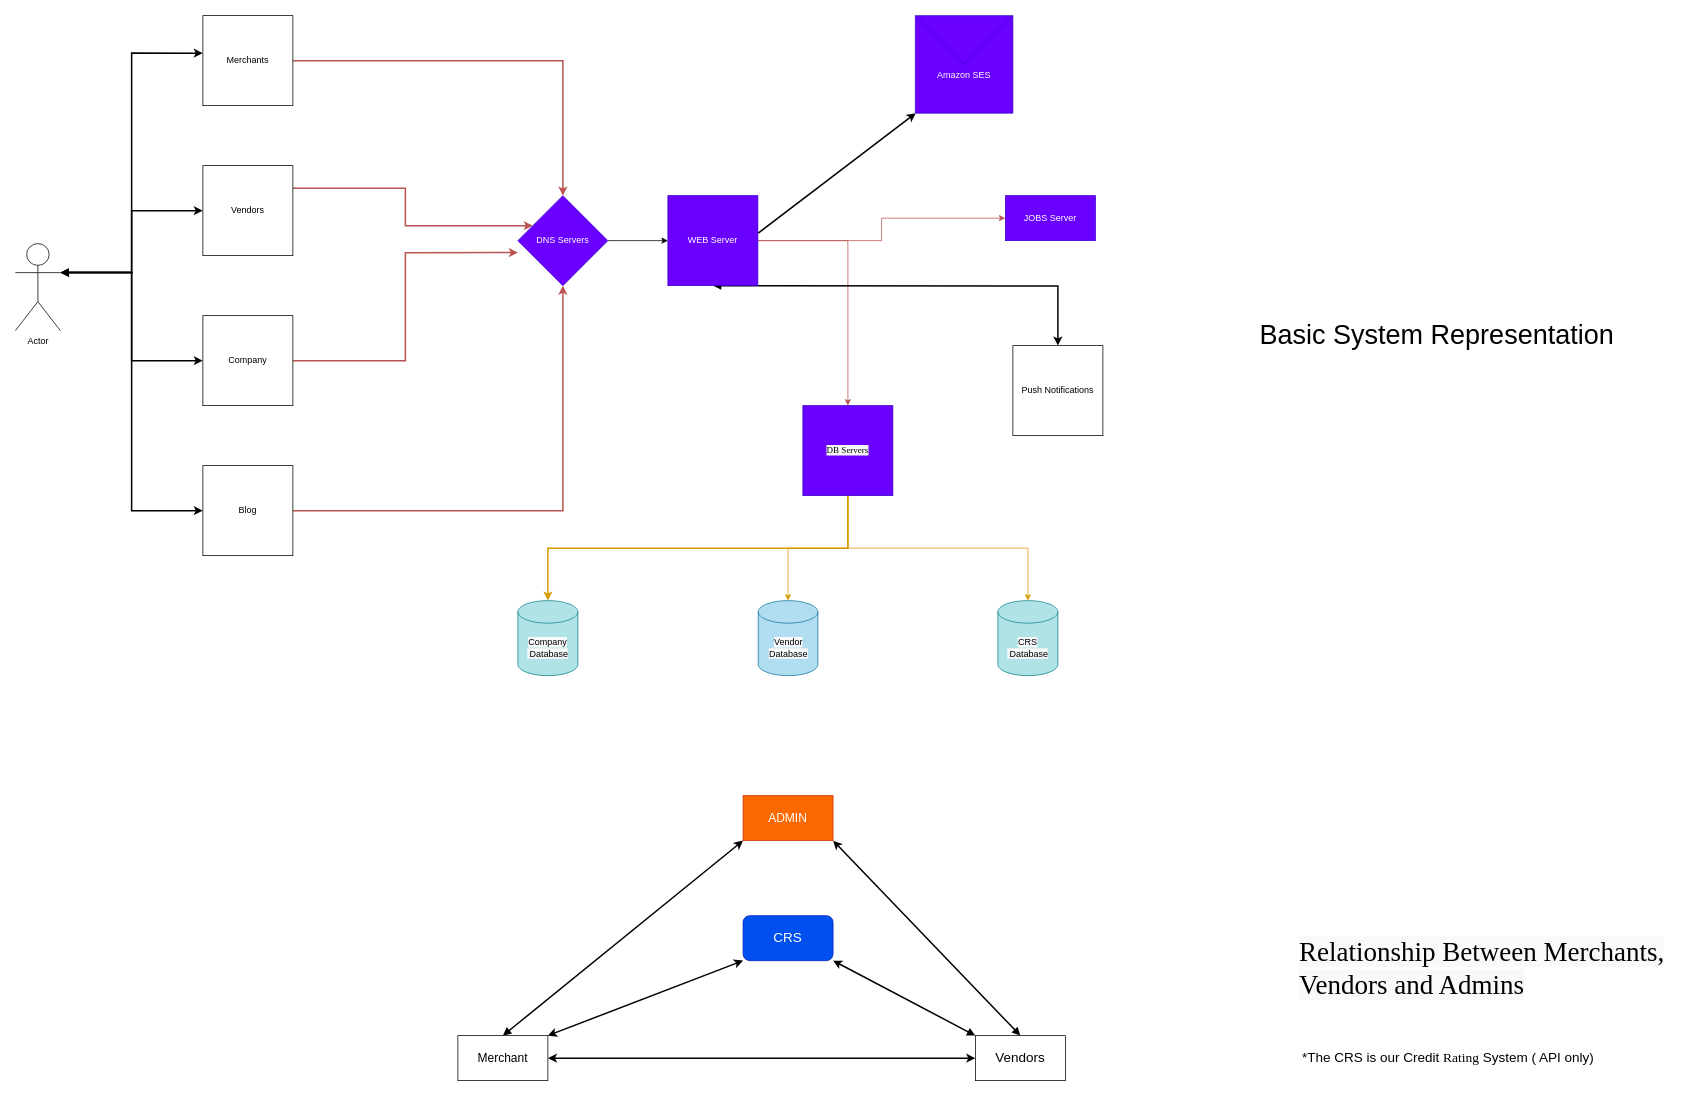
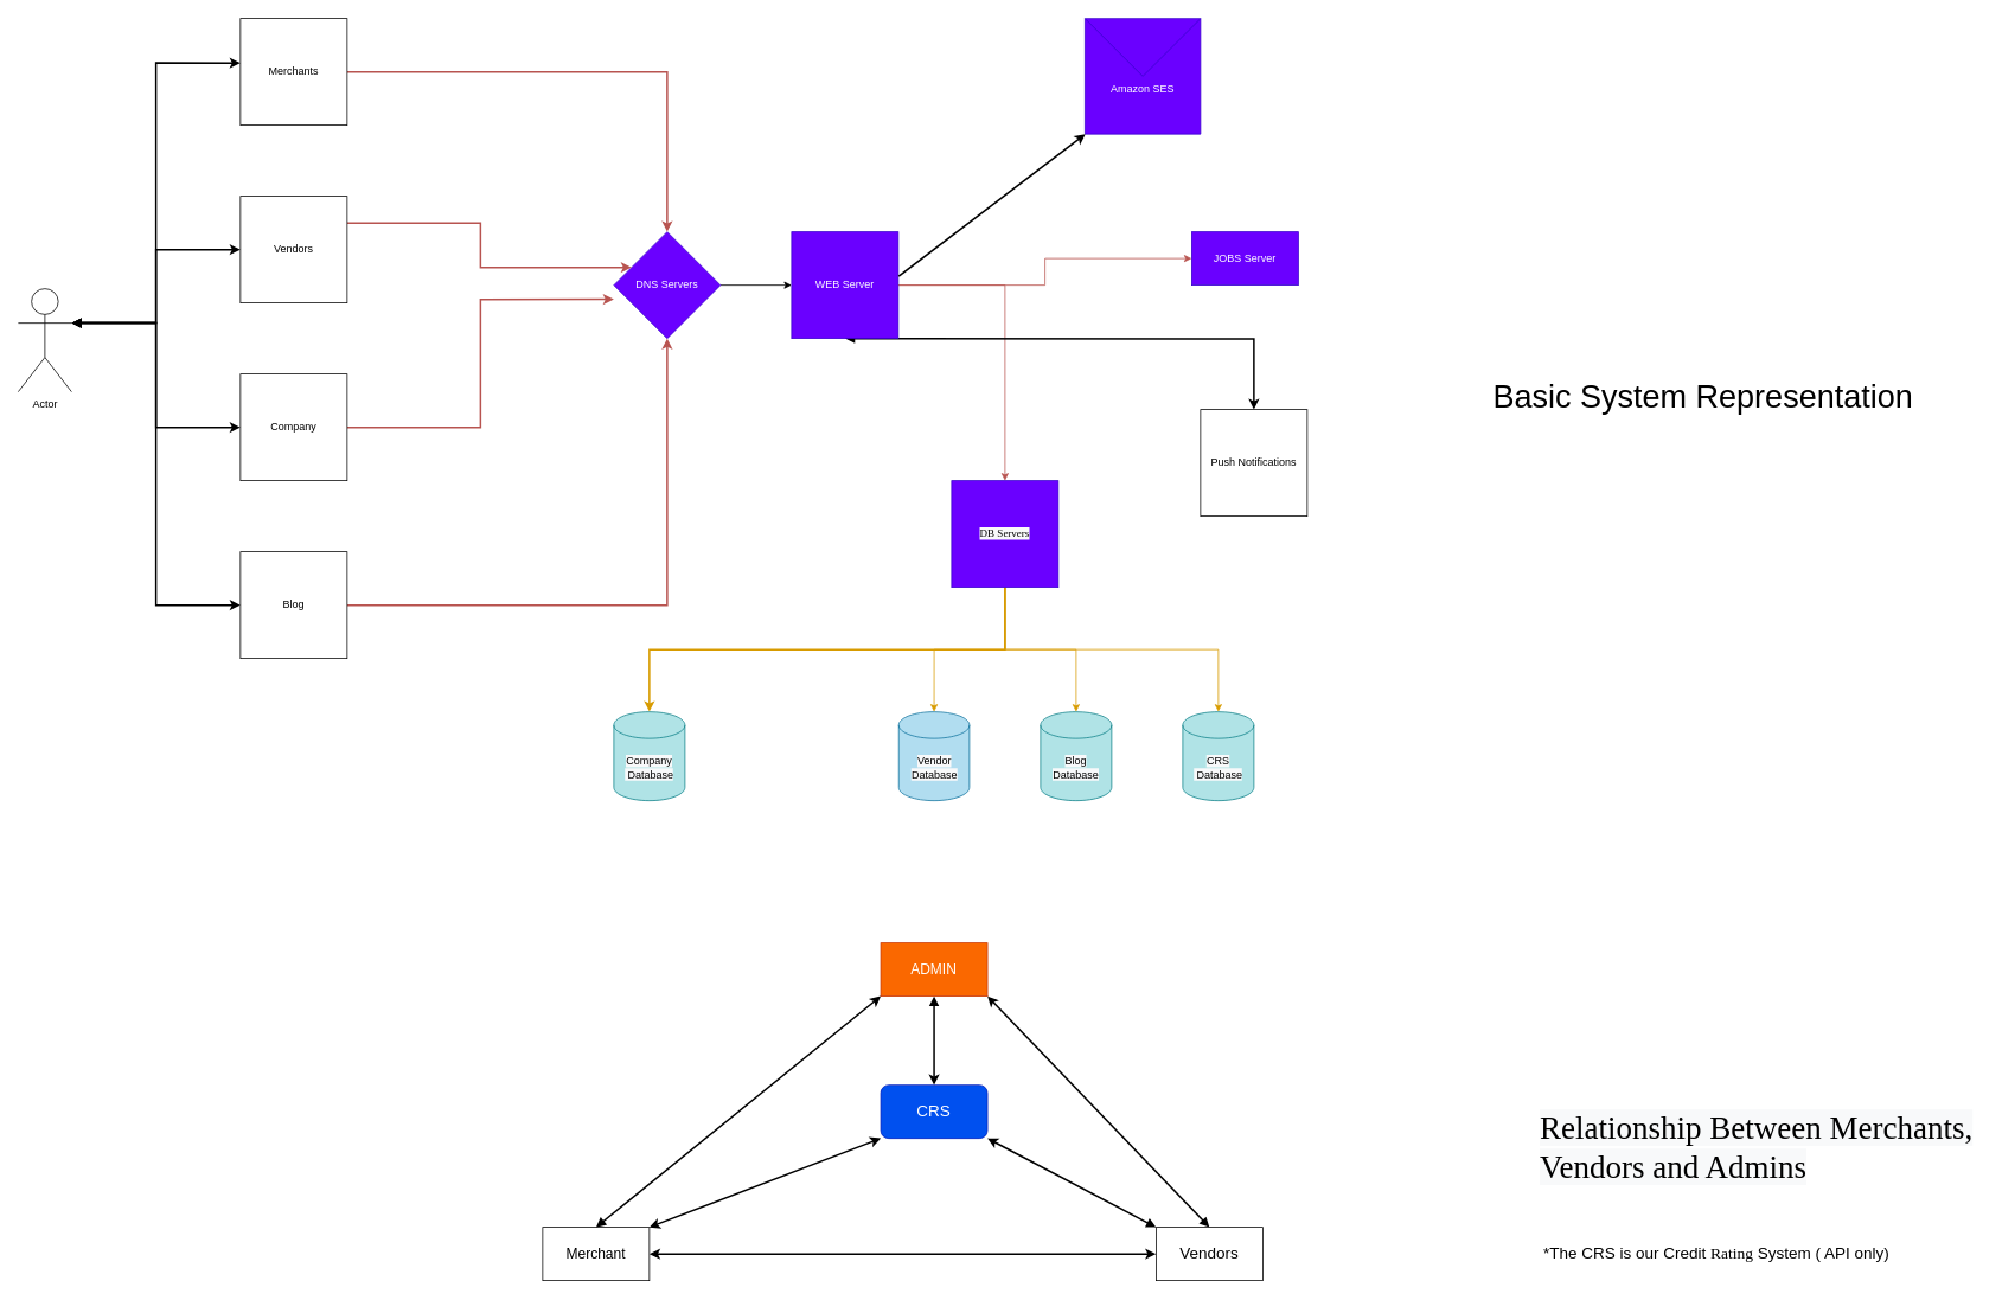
  <mxCell id="0" />
  <mxCell id="1" parent="0" />
  <mxCell id="2" value="" style="edgeStyle=orthogonalEdgeStyle;rounded=0;orthogonalLoop=1;jettySize=auto;html=1;" edge="1" parent="1" source="3" target="25"><mxGeometry relative="1" as="geometry" /></mxCell>
  <mxCell id="3" value="DNS Servers" style="rhombus;whiteSpace=wrap;html=1;fillColor=#6a00ff;strokeColor=#3700CC;fontColor=#ffffff;" vertex="1" parent="1"><mxGeometry x="690" y="260" width="120" height="120" as="geometry" /></mxCell>
  <mxCell id="4" style="edgeStyle=orthogonalEdgeStyle;rounded=0;orthogonalLoop=1;jettySize=auto;html=1;exitX=1;exitY=0.25;exitDx=0;exitDy=0;entryX=0;entryY=0.25;entryDx=0;entryDy=0;gradientColor=#ea6b66;fillColor=#f8cecc;strokeColor=#b85450;strokeWidth=2;" edge="1" parent="1" source="5" target="3"><mxGeometry relative="1" as="geometry" /></mxCell>
  <mxCell id="5" value="Vendors" style="whiteSpace=wrap;html=1;aspect=fixed;" vertex="1" parent="1"><mxGeometry x="270" y="220" width="120" height="120" as="geometry" /></mxCell>
  <mxCell id="6" value="" style="edgeStyle=orthogonalEdgeStyle;rounded=0;orthogonalLoop=1;jettySize=auto;html=1;exitX=1;exitY=0.5;exitDx=0;exitDy=0;entryX=0.5;entryY=0;entryDx=0;entryDy=0;gradientColor=#ea6b66;fillColor=#f8cecc;strokeColor=#b85450;strokeWidth=2;" edge="1" parent="1" source="7" target="3"><mxGeometry x="-0.185" relative="1" as="geometry"><mxPoint as="offset" /></mxGeometry></mxCell>
  <mxCell id="7" value="Merchants" style="whiteSpace=wrap;html=1;aspect=fixed;" vertex="1" parent="1"><mxGeometry x="270" y="20" width="120" height="120" as="geometry" /></mxCell>
  <mxCell id="8" style="edgeStyle=orthogonalEdgeStyle;rounded=0;orthogonalLoop=1;jettySize=auto;html=1;exitX=0.5;exitY=1;exitDx=0;exitDy=0;entryX=0.5;entryY=0;entryDx=0;entryDy=0;entryPerimeter=0;fillColor=#ffe6cc;strokeColor=#d79b00;strokeWidth=2;" edge="1" parent="1" source="12" target="16"><mxGeometry relative="1" as="geometry" /></mxCell>
  <mxCell id="9" style="edgeStyle=orthogonalEdgeStyle;rounded=0;orthogonalLoop=1;jettySize=auto;html=1;exitX=0.5;exitY=1;exitDx=0;exitDy=0;entryX=0.5;entryY=0;entryDx=0;entryDy=0;entryPerimeter=0;fillColor=#ffe6cc;strokeColor=#d79b00;" edge="1" parent="1" source="12" target="13"><mxGeometry relative="1" as="geometry" /></mxCell>
+ <mxCell id="10" style="edgeStyle=orthogonalEdgeStyle;rounded=0;orthogonalLoop=1;jettySize=auto;html=1;exitX=0.5;exitY=1;exitDx=0;exitDy=0;entryX=0.5;entryY=0;entryDx=0;entryDy=0;entryPerimeter=0;fillColor=#ffe6cc;strokeColor=#d79b00;" edge="1" parent="1" source="12" target="14"><mxGeometry relative="1" as="geometry" /></mxCell>
  <mxCell id="11" style="edgeStyle=orthogonalEdgeStyle;rounded=0;orthogonalLoop=1;jettySize=auto;html=1;exitX=0.5;exitY=1;exitDx=0;exitDy=0;entryX=0.5;entryY=0;entryDx=0;entryDy=0;entryPerimeter=0;fillColor=#ffe6cc;strokeColor=#d79b00;" edge="1" parent="1" source="12" target="15"><mxGeometry relative="1" as="geometry" /></mxCell>
  <mxCell id="12" value="&lt;span style=&quot;color: rgb(0 , 0 , 0) ; font-size: 12px ; font-style: normal ; font-weight: 400 ; letter-spacing: normal ; text-align: center ; text-indent: 0px ; text-transform: none ; word-spacing: 0px ; background-color: rgb(248 , 249 , 250) ; display: inline ; float: none&quot;&gt;&lt;font face=&quot;Verdana&quot;&gt;DB Servers&lt;/font&gt;&lt;br&gt;&lt;/span&gt;" style="whiteSpace=wrap;html=1;aspect=fixed;fillColor=#6a00ff;strokeColor=#3700CC;fontColor=#ffffff;" vertex="1" parent="1"><mxGeometry x="1070" y="540" width="120" height="120" as="geometry" /></mxCell>
  <mxCell id="13" value="&lt;span style=&quot;color: rgb(0 , 0 , 0) ; font-family: &amp;#34;helvetica&amp;#34; ; font-size: 12px ; font-style: normal ; font-weight: 400 ; letter-spacing: normal ; text-align: center ; text-indent: 0px ; text-transform: none ; word-spacing: 0px ; background-color: rgb(248 , 249 , 250) ; display: inline ; float: none&quot;&gt;Vendor Database&lt;/span&gt;" style="shape=cylinder3;whiteSpace=wrap;html=1;boundedLbl=1;backgroundOutline=1;size=15;fillColor=#b1ddf0;strokeColor=#10739e;" vertex="1" parent="1"><mxGeometry x="1010.5" y="800" width="79.5" height="100" as="geometry" /></mxCell>
+ <mxCell id="14" value="&lt;span style=&quot;color: rgb(0 , 0 , 0) ; font-family: &amp;#34;helvetica&amp;#34; ; font-size: 12px ; font-style: normal ; font-weight: 400 ; letter-spacing: normal ; text-align: center ; text-indent: 0px ; text-transform: none ; word-spacing: 0px ; background-color: rgb(248 , 249 , 250) ; display: inline ; float: none&quot;&gt;Blog Database&lt;/span&gt;" style="shape=cylinder3;whiteSpace=wrap;html=1;boundedLbl=1;backgroundOutline=1;size=15;fillColor=#b0e3e6;strokeColor=#0e8088;" vertex="1" parent="1"><mxGeometry x="1170" y="800" width="80" height="100" as="geometry" /></mxCell>
  <mxCell id="15" value="&lt;span style=&quot;color: rgb(0 , 0 , 0) ; font-family: &amp;#34;helvetica&amp;#34; ; font-size: 12px ; font-style: normal ; font-weight: 400 ; letter-spacing: normal ; text-align: center ; text-indent: 0px ; text-transform: none ; word-spacing: 0px ; background-color: rgb(248 , 249 , 250) ; display: inline ; float: none&quot;&gt;CRS&lt;br&gt;&amp;nbsp;Database&lt;/span&gt;" style="shape=cylinder3;whiteSpace=wrap;html=1;boundedLbl=1;backgroundOutline=1;size=15;fillColor=#b0e3e6;strokeColor=#0e8088;" vertex="1" parent="1"><mxGeometry x="1330" y="800" width="80" height="100" as="geometry" /></mxCell>
  <mxCell id="16" value="&lt;span style=&quot;color: rgb(0 , 0 , 0) ; font-family: &amp;#34;helvetica&amp;#34; ; font-size: 12px ; font-style: normal ; font-weight: 400 ; letter-spacing: normal ; text-align: center ; text-indent: 0px ; text-transform: none ; word-spacing: 0px ; background-color: rgb(248 , 249 , 250) ; display: inline ; float: none&quot;&gt;Company&lt;br&gt;&amp;nbsp;Database&lt;/span&gt;" style="shape=cylinder3;whiteSpace=wrap;html=1;boundedLbl=1;backgroundOutline=1;size=15;fillColor=#b0e3e6;strokeColor=#0e8088;" vertex="1" parent="1"><mxGeometry x="690" y="800" width="80" height="100" as="geometry" /></mxCell>
  <mxCell id="17" style="edgeStyle=orthogonalEdgeStyle;rounded=0;orthogonalLoop=1;jettySize=auto;html=1;exitX=1;exitY=0.5;exitDx=0;exitDy=0;entryX=0;entryY=0.633;entryDx=0;entryDy=0;entryPerimeter=0;gradientColor=#ea6b66;fillColor=#f8cecc;strokeColor=#b85450;strokeWidth=2;" edge="1" parent="1" source="18" target="3"><mxGeometry relative="1" as="geometry" /></mxCell>
  <mxCell id="18" value="Company" style="whiteSpace=wrap;html=1;aspect=fixed;" vertex="1" parent="1"><mxGeometry x="270" y="420" width="120" height="120" as="geometry" /></mxCell>
  <mxCell id="19" style="edgeStyle=orthogonalEdgeStyle;rounded=0;orthogonalLoop=1;jettySize=auto;html=1;exitX=1;exitY=0.5;exitDx=0;exitDy=0;entryX=0.5;entryY=1;entryDx=0;entryDy=0;fillColor=#f8cecc;gradientColor=#ea6b66;strokeColor=#b85450;strokeWidth=2;" edge="1" parent="1" source="20" target="3"><mxGeometry relative="1" as="geometry" /></mxCell>
  <mxCell id="20" value="Blog" style="whiteSpace=wrap;html=1;aspect=fixed;" vertex="1" parent="1"><mxGeometry x="270" y="620" width="120" height="120" as="geometry" /></mxCell>
  <mxCell id="21" style="edgeStyle=orthogonalEdgeStyle;rounded=0;orthogonalLoop=1;jettySize=auto;html=1;exitX=1;exitY=0.5;exitDx=0;exitDy=0;entryX=0.5;entryY=0;entryDx=0;entryDy=0;fillColor=#f8cecc;strokeColor=#b85450;" edge="1" parent="1" source="25" target="12"><mxGeometry relative="1" as="geometry" /></mxCell>
  <mxCell id="22" style="edgeStyle=orthogonalEdgeStyle;rounded=0;orthogonalLoop=1;jettySize=auto;html=1;exitX=1;exitY=0.5;exitDx=0;exitDy=0;entryX=0;entryY=0.5;entryDx=0;entryDy=0;fillColor=#f8cecc;strokeColor=#b85450;" edge="1" parent="1" source="25" target="27"><mxGeometry relative="1" as="geometry" /></mxCell>
  <mxCell id="23" style="rounded=0;orthogonalLoop=1;jettySize=auto;html=1;exitX=1;exitY=0.5;exitDx=0;exitDy=0;startArrow=block;startFill=1;strokeWidth=2;" edge="1" parent="1" source="25"><mxGeometry relative="1" as="geometry"><mxPoint x="1010" y="320" as="targetPoint" /></mxGeometry></mxCell>
  <mxCell id="24" style="edgeStyle=orthogonalEdgeStyle;rounded=0;orthogonalLoop=1;jettySize=auto;html=1;entryX=0.5;entryY=0;entryDx=0;entryDy=0;startArrow=block;startFill=1;strokeWidth=2;" edge="1" parent="1" target="42"><mxGeometry relative="1" as="geometry"><mxPoint x="950" y="380" as="sourcePoint" /></mxGeometry></mxCell>
  <mxCell id="25" value="WEB Server" style="whiteSpace=wrap;html=1;fillColor=#6a00ff;strokeColor=#3700CC;fontColor=#ffffff;" vertex="1" parent="1"><mxGeometry x="890" y="260" width="120" height="120" as="geometry" /></mxCell>
  <mxCell id="26" value="&lt;font style=&quot;font-size: 36px&quot;&gt;Basic System Representation&lt;/font&gt;" style="text;html=1;align=center;verticalAlign=middle;resizable=0;points=[];autosize=1;" vertex="1" parent="1"><mxGeometry x="1670" y="430" width="490" height="30" as="geometry" /></mxCell>
  <mxCell id="27" value="JOBS Server" style="rounded=0;whiteSpace=wrap;html=1;fillColor=#6a00ff;strokeColor=#3700CC;fontColor=#ffffff;" vertex="1" parent="1"><mxGeometry x="1340" y="260" width="120" height="60" as="geometry" /></mxCell>
  <mxCell id="28" value="&lt;font style=&quot;font-size: 18px&quot;&gt;CRS&lt;/font&gt;" style="rounded=1;whiteSpace=wrap;html=1;fillColor=#0050ef;strokeColor=#001DBC;fontColor=#ffffff;" vertex="1" parent="1"><mxGeometry x="990.25" y="1220" width="120" height="60" as="geometry" /></mxCell>
  <mxCell id="29" style="edgeStyle=none;rounded=0;orthogonalLoop=1;jettySize=auto;html=1;exitX=0.5;exitY=0;exitDx=0;exitDy=0;entryX=0;entryY=1;entryDx=0;entryDy=0;startArrow=block;startFill=1;strokeWidth=2;" edge="1" parent="1" source="30" target="37"><mxGeometry relative="1" as="geometry" /></mxCell>
  <mxCell id="30" value="&lt;font size=&quot;3&quot;&gt;Merchant&lt;br&gt;&lt;/font&gt;" style="rounded=0;whiteSpace=wrap;html=1;" vertex="1" parent="1"><mxGeometry x="610" y="1380" width="120" height="60" as="geometry" /></mxCell>
  <mxCell id="31" style="edgeStyle=none;rounded=0;orthogonalLoop=1;jettySize=auto;html=1;exitX=0.5;exitY=0;exitDx=0;exitDy=0;entryX=1;entryY=1;entryDx=0;entryDy=0;startArrow=block;startFill=1;strokeWidth=2;" edge="1" parent="1" source="32" target="37"><mxGeometry relative="1" as="geometry" /></mxCell>
  <mxCell id="32" value="&lt;font style=&quot;font-size: 18px&quot;&gt;Vendors&lt;/font&gt;" style="rounded=0;whiteSpace=wrap;html=1;" vertex="1" parent="1"><mxGeometry x="1300" y="1380" width="120" height="60" as="geometry" /></mxCell>
  <mxCell id="33" value="" style="endArrow=classic;startArrow=classic;html=1;strokeWidth=2;entryX=0;entryY=1;entryDx=0;entryDy=0;exitX=1;exitY=0;exitDx=0;exitDy=0;" edge="1" parent="1" source="30" target="28"><mxGeometry width="50" height="50" relative="1" as="geometry"><mxPoint x="850" y="1280" as="sourcePoint" /><mxPoint x="920" y="1220" as="targetPoint" /></mxGeometry></mxCell>
  <mxCell id="34" value="" style="endArrow=classic;html=1;strokeWidth=2;elbow=vertical;entryX=1;entryY=1;entryDx=0;entryDy=0;startArrow=block;startFill=1;exitX=0;exitY=0;exitDx=0;exitDy=0;" edge="1" parent="1" source="32" target="28"><mxGeometry width="50" height="50" relative="1" as="geometry"><mxPoint x="1350" y="1280" as="sourcePoint" /><mxPoint x="1120" y="1220" as="targetPoint" /><Array as="points" /></mxGeometry></mxCell>
  <mxCell id="35" value="" style="endArrow=classic;startArrow=classic;html=1;strokeWidth=2;entryX=0;entryY=0.5;entryDx=0;entryDy=0;exitX=1;exitY=0.5;exitDx=0;exitDy=0;" edge="1" parent="1" source="30" target="32"><mxGeometry width="50" height="50" relative="1" as="geometry"><mxPoint x="1070" y="1270" as="sourcePoint" /><mxPoint x="1120" y="1220" as="targetPoint" /></mxGeometry></mxCell>
+ <mxCell id="36" style="edgeStyle=none;rounded=0;orthogonalLoop=1;jettySize=auto;html=1;exitX=0.5;exitY=1;exitDx=0;exitDy=0;entryX=0.5;entryY=0;entryDx=0;entryDy=0;startArrow=block;startFill=1;strokeWidth=2;" edge="1" parent="1" source="37" target="28"><mxGeometry relative="1" as="geometry" /></mxCell>
  <mxCell id="37" value="&lt;font size=&quot;3&quot;&gt;ADMIN&lt;/font&gt;" style="rounded=0;whiteSpace=wrap;html=1;fillColor=#fa6800;strokeColor=#C73500;fontColor=#ffffff;" vertex="1" parent="1"><mxGeometry x="990.25" y="1060" width="120" height="60" as="geometry" /></mxCell>
  <mxCell id="38" value="&lt;span style=&quot;color: rgb(0 , 0 , 0) ; font-size: 36px ; font-style: normal ; font-weight: 400 ; letter-spacing: normal ; text-align: center ; text-indent: 0px ; text-transform: none ; word-spacing: 0px ; background-color: rgb(248 , 249 , 250) ; display: inline ; float: none&quot;&gt;&lt;font face=&quot;Verdana&quot;&gt;Relationship Between Merchants, Vendors and Admins&lt;/font&gt;&lt;/span&gt;" style="text;whiteSpace=wrap;html=1;" vertex="1" parent="1"><mxGeometry x="1730" y="1240" width="500" height="40" as="geometry" /></mxCell>
  <mxCell id="39" value="&lt;font style=&quot;font-size: 18px&quot;&gt;*The CRS is our Credit &lt;font face=&quot;Times New Roman&quot;&gt;Rating&lt;/font&gt; System ( API only)&lt;/font&gt;" style="text;html=1;align=center;verticalAlign=middle;resizable=0;points=[];autosize=1;" vertex="1" parent="1"><mxGeometry x="1730" y="1400" width="400" height="20" as="geometry" /></mxCell>
  <mxCell id="40" value="&lt;br&gt;&lt;br&gt;Amazon SES" style="shape=message;html=1;whiteSpace=wrap;html=1;outlineConnect=0;fillColor=#6a00ff;strokeColor=#3700CC;fontColor=#ffffff;" vertex="1" parent="1"><mxGeometry x="1220" y="20" width="130" height="130" as="geometry" /></mxCell>
  <mxCell id="41" value="" style="endArrow=classic;html=1;strokeWidth=2;" edge="1" parent="1"><mxGeometry width="50" height="50" relative="1" as="geometry"><mxPoint x="1010.5" y="310" as="sourcePoint" /><mxPoint x="1220.5" y="150" as="targetPoint" /></mxGeometry></mxCell>
  <mxCell id="42" value="Push Notifications" style="whiteSpace=wrap;html=1;aspect=fixed;" vertex="1" parent="1"><mxGeometry x="1350" y="460" width="120" height="120" as="geometry" /></mxCell>
  <mxCell id="43" style="edgeStyle=orthogonalEdgeStyle;rounded=0;orthogonalLoop=1;jettySize=auto;html=1;exitX=1;exitY=0.333;exitDx=0;exitDy=0;exitPerimeter=0;entryX=0;entryY=0.5;entryDx=0;entryDy=0;startArrow=block;startFill=1;strokeWidth=2;" edge="1" parent="1" source="47" target="5"><mxGeometry relative="1" as="geometry" /></mxCell>
  <mxCell id="44" style="edgeStyle=orthogonalEdgeStyle;rounded=0;orthogonalLoop=1;jettySize=auto;html=1;exitX=1;exitY=0.333;exitDx=0;exitDy=0;exitPerimeter=0;entryX=0;entryY=0.417;entryDx=0;entryDy=0;entryPerimeter=0;startArrow=block;startFill=1;strokeWidth=2;" edge="1" parent="1" source="47" target="7"><mxGeometry relative="1" as="geometry" /></mxCell>
  <mxCell id="45" style="edgeStyle=orthogonalEdgeStyle;rounded=0;orthogonalLoop=1;jettySize=auto;html=1;exitX=1;exitY=0.333;exitDx=0;exitDy=0;exitPerimeter=0;entryX=0;entryY=0.5;entryDx=0;entryDy=0;startArrow=block;startFill=1;strokeWidth=2;" edge="1" parent="1" source="47" target="18"><mxGeometry relative="1" as="geometry" /></mxCell>
  <mxCell id="46" style="edgeStyle=orthogonalEdgeStyle;rounded=0;orthogonalLoop=1;jettySize=auto;html=1;exitX=1;exitY=0.333;exitDx=0;exitDy=0;exitPerimeter=0;entryX=0;entryY=0.5;entryDx=0;entryDy=0;startArrow=block;startFill=1;strokeWidth=2;" edge="1" parent="1" source="47" target="20"><mxGeometry relative="1" as="geometry" /></mxCell>
  <mxCell id="47" value="Actor" style="shape=umlActor;verticalLabelPosition=bottom;verticalAlign=top;html=1;outlineConnect=0;" vertex="1" parent="1"><mxGeometry x="20" y="324" width="60" height="116" as="geometry" /></mxCell>
